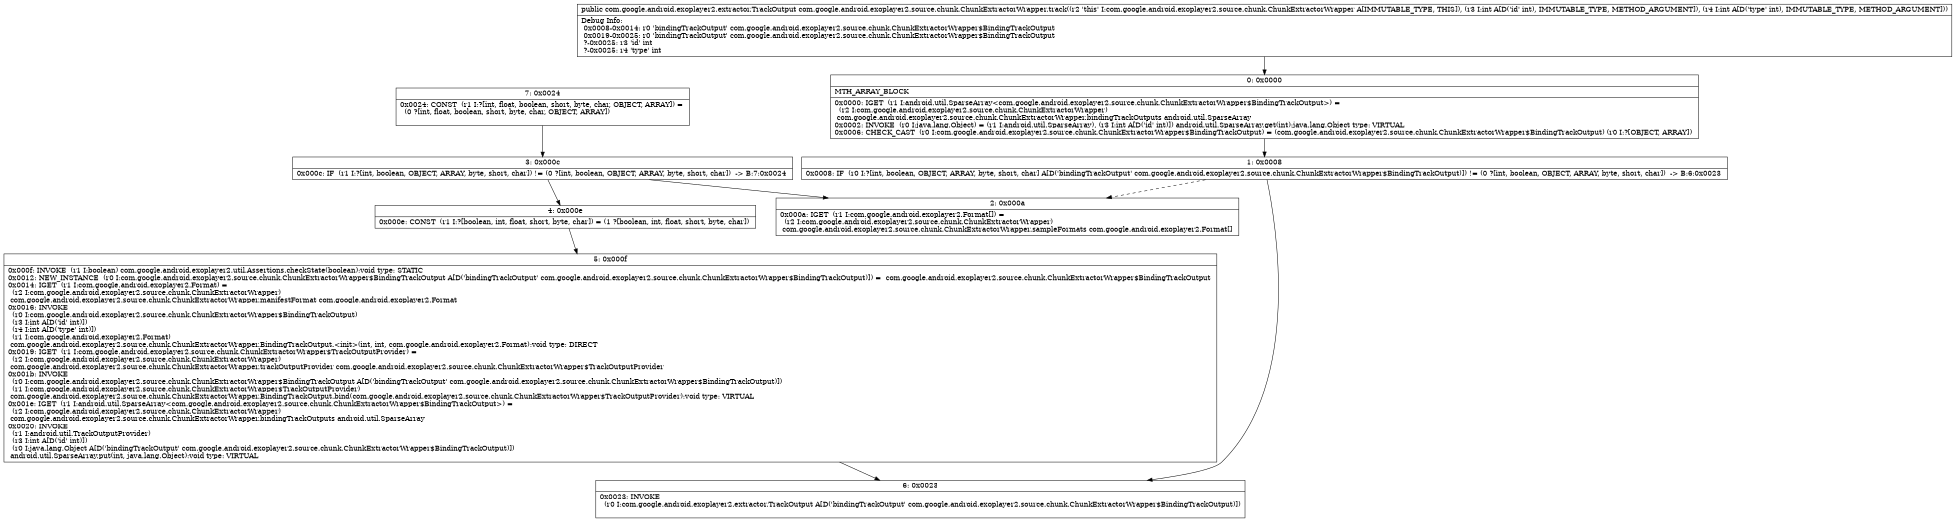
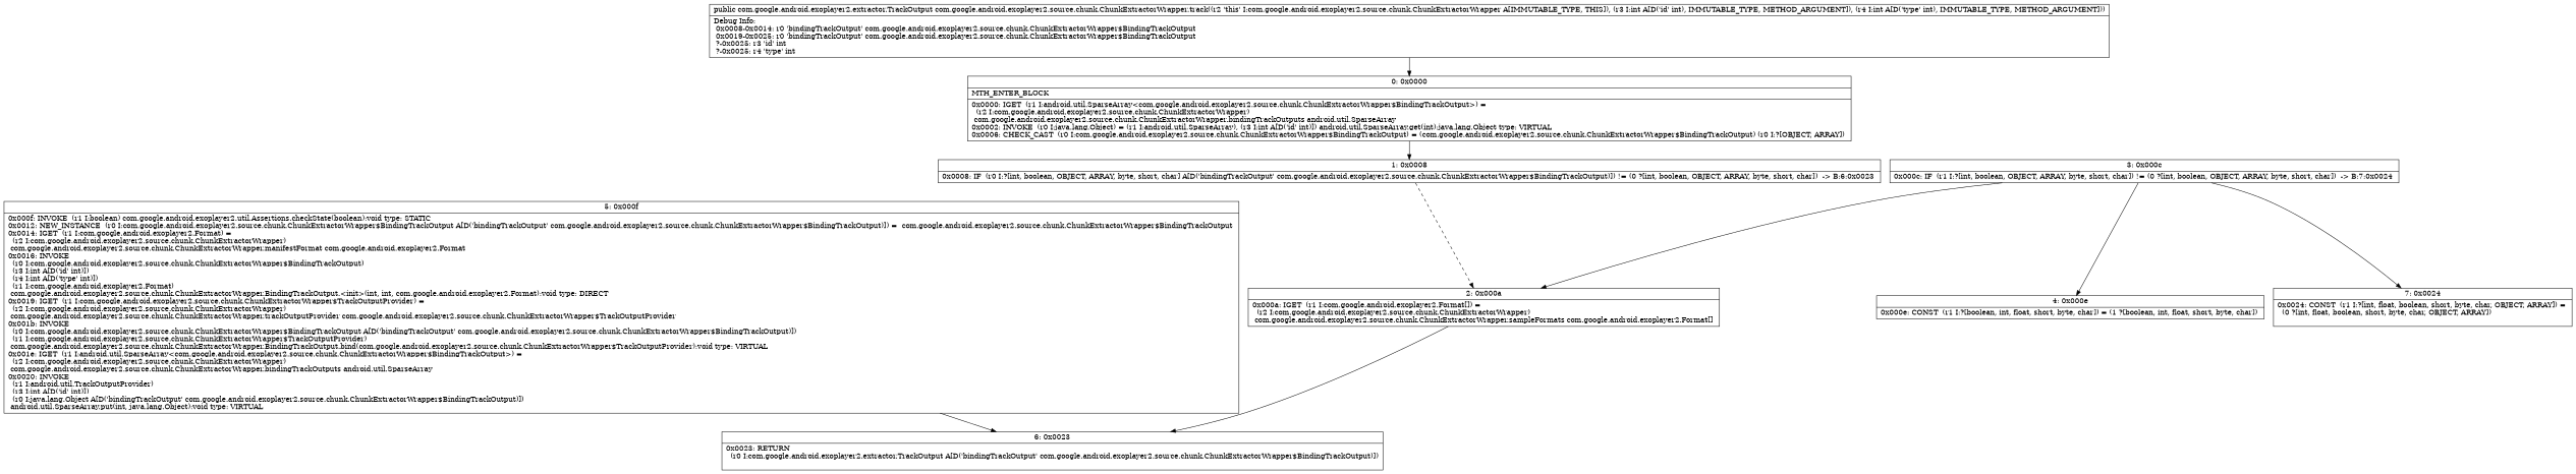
  digraph {
    node [shape=record]
-   n1 [label="{0\:\ 0x0000|MTH_ARRAY_BLOCK\l|0x0000: IGET  (r1 I:android.util.SparseArray\<com.google.android.exoplayer2.source.chunk.ChunkExtractorWrapper$BindingTrackOutput\>) = \l  (r2 I:com.google.android.exoplayer2.source.chunk.ChunkExtractorWrapper)\l com.google.android.exoplayer2.source.chunk.ChunkExtractorWrapper.bindingTrackOutputs android.util.SparseArray \l0x0002: INVOKE  (r0 I:java.lang.Object) = (r1 I:android.util.SparseArray), (r3 I:int A[D('id' int)]) android.util.SparseArray.get(int):java.lang.Object type: VIRTUAL \l0x0006: CHECK_CAST  (r0 I:com.google.android.exoplayer2.source.chunk.ChunkExtractorWrapper$BindingTrackOutput) = (com.google.android.exoplayer2.source.chunk.ChunkExtractorWrapper$BindingTrackOutput) (r0 I:?[OBJECT, ARRAY]) \l}"]
+   n1 [label="{0\:\ 0x0000|MTH_ENTER_BLOCK\l|0x0000: IGET  (r1 I:android.util.SparseArray\<com.google.android.exoplayer2.source.chunk.ChunkExtractorWrapper$BindingTrackOutput\>) = \l  (r2 I:com.google.android.exoplayer2.source.chunk.ChunkExtractorWrapper)\l com.google.android.exoplayer2.source.chunk.ChunkExtractorWrapper.bindingTrackOutputs android.util.SparseArray \l0x0002: INVOKE  (r0 I:java.lang.Object) = (r1 I:android.util.SparseArray), (r3 I:int A[D('id' int)]) android.util.SparseArray.get(int):java.lang.Object type: VIRTUAL \l0x0006: CHECK_CAST  (r0 I:com.google.android.exoplayer2.source.chunk.ChunkExtractorWrapper$BindingTrackOutput) = (com.google.android.exoplayer2.source.chunk.ChunkExtractorWrapper$BindingTrackOutput) (r0 I:?[OBJECT, ARRAY]) \l}"]
    n2 [label="{1\:\ 0x0008|0x0008: IF  (r0 I:?[int, boolean, OBJECT, ARRAY, byte, short, char] A[D('bindingTrackOutput' com.google.android.exoplayer2.source.chunk.ChunkExtractorWrapper$BindingTrackOutput)]) != (0 ?[int, boolean, OBJECT, ARRAY, byte, short, char])  \-\> B:6:0x0023 \l}"]
    n3 [label="{2\:\ 0x000a|0x000a: IGET  (r1 I:com.google.android.exoplayer2.Format[]) = \l  (r2 I:com.google.android.exoplayer2.source.chunk.ChunkExtractorWrapper)\l com.google.android.exoplayer2.source.chunk.ChunkExtractorWrapper.sampleFormats com.google.android.exoplayer2.Format[] \l}"]
-   n4 [label="{6\:\ 0x0023|0x0023: INVOKE  \l  (r0 I:com.google.android.exoplayer2.extractor.TrackOutput A[D('bindingTrackOutput' com.google.android.exoplayer2.source.chunk.ChunkExtractorWrapper$BindingTrackOutput)])\l \l}"]
+   n4 [label="{6\:\ 0x0023|0x0023: RETURN  \l  (r0 I:com.google.android.exoplayer2.extractor.TrackOutput A[D('bindingTrackOutput' com.google.android.exoplayer2.source.chunk.ChunkExtractorWrapper$BindingTrackOutput)])\l \l}"]
    n5 [label="{3\:\ 0x000c|0x000c: IF  (r1 I:?[int, boolean, OBJECT, ARRAY, byte, short, char]) != (0 ?[int, boolean, OBJECT, ARRAY, byte, short, char])  \-\> B:7:0x0024 \l}"]
    n6 [label="{4\:\ 0x000e|0x000e: CONST  (r1 I:?[boolean, int, float, short, byte, char]) = (1 ?[boolean, int, float, short, byte, char]) \l}"]
    n7 [label="{7\:\ 0x0024|0x0024: CONST  (r1 I:?[int, float, boolean, short, byte, char, OBJECT, ARRAY]) = \l  (0 ?[int, float, boolean, short, byte, char, OBJECT, ARRAY])\l \l}"]
    n8 [label="{5\:\ 0x000f|0x000f: INVOKE  (r1 I:boolean) com.google.android.exoplayer2.util.Assertions.checkState(boolean):void type: STATIC \l0x0012: NEW_INSTANCE  (r0 I:com.google.android.exoplayer2.source.chunk.ChunkExtractorWrapper$BindingTrackOutput A[D('bindingTrackOutput' com.google.android.exoplayer2.source.chunk.ChunkExtractorWrapper$BindingTrackOutput)]) =  com.google.android.exoplayer2.source.chunk.ChunkExtractorWrapper$BindingTrackOutput \l0x0014: IGET  (r1 I:com.google.android.exoplayer2.Format) = \l  (r2 I:com.google.android.exoplayer2.source.chunk.ChunkExtractorWrapper)\l com.google.android.exoplayer2.source.chunk.ChunkExtractorWrapper.manifestFormat com.google.android.exoplayer2.Format \l0x0016: INVOKE  \l  (r0 I:com.google.android.exoplayer2.source.chunk.ChunkExtractorWrapper$BindingTrackOutput)\l  (r3 I:int A[D('id' int)])\l  (r4 I:int A[D('type' int)])\l  (r1 I:com.google.android.exoplayer2.Format)\l com.google.android.exoplayer2.source.chunk.ChunkExtractorWrapper.BindingTrackOutput.\<init\>(int, int, com.google.android.exoplayer2.Format):void type: DIRECT \l0x0019: IGET  (r1 I:com.google.android.exoplayer2.source.chunk.ChunkExtractorWrapper$TrackOutputProvider) = \l  (r2 I:com.google.android.exoplayer2.source.chunk.ChunkExtractorWrapper)\l com.google.android.exoplayer2.source.chunk.ChunkExtractorWrapper.trackOutputProvider com.google.android.exoplayer2.source.chunk.ChunkExtractorWrapper$TrackOutputProvider \l0x001b: INVOKE  \l  (r0 I:com.google.android.exoplayer2.source.chunk.ChunkExtractorWrapper$BindingTrackOutput A[D('bindingTrackOutput' com.google.android.exoplayer2.source.chunk.ChunkExtractorWrapper$BindingTrackOutput)])\l  (r1 I:com.google.android.exoplayer2.source.chunk.ChunkExtractorWrapper$TrackOutputProvider)\l com.google.android.exoplayer2.source.chunk.ChunkExtractorWrapper.BindingTrackOutput.bind(com.google.android.exoplayer2.source.chunk.ChunkExtractorWrapper$TrackOutputProvider):void type: VIRTUAL \l0x001e: IGET  (r1 I:android.util.SparseArray\<com.google.android.exoplayer2.source.chunk.ChunkExtractorWrapper$BindingTrackOutput\>) = \l  (r2 I:com.google.android.exoplayer2.source.chunk.ChunkExtractorWrapper)\l com.google.android.exoplayer2.source.chunk.ChunkExtractorWrapper.bindingTrackOutputs android.util.SparseArray \l0x0020: INVOKE  \l  (r1 I:android.util.TrackOutputProvider)\l  (r3 I:int A[D('id' int)])\l  (r0 I:java.lang.Object A[D('bindingTrackOutput' com.google.android.exoplayer2.source.chunk.ChunkExtractorWrapper$BindingTrackOutput)])\l android.util.SparseArray.put(int, java.lang.Object):void type: VIRTUAL \l}"]
    n9 [label="{public com.google.android.exoplayer2.extractor.TrackOutput com.google.android.exoplayer2.source.chunk.ChunkExtractorWrapper.track((r2 'this' I:com.google.android.exoplayer2.source.chunk.ChunkExtractorWrapper A[IMMUTABLE_TYPE, THIS]), (r3 I:int A[D('id' int), IMMUTABLE_TYPE, METHOD_ARGUMENT]), (r4 I:int A[D('type' int), IMMUTABLE_TYPE, METHOD_ARGUMENT]))  | Debug Info:\l  0x0008\-0x0014: r0 'bindingTrackOutput' com.google.android.exoplayer2.source.chunk.ChunkExtractorWrapper$BindingTrackOutput\l  0x0019\-0x0025: r0 'bindingTrackOutput' com.google.android.exoplayer2.source.chunk.ChunkExtractorWrapper$BindingTrackOutput\l  ?\-0x0025: r3 'id' int\l  ?\-0x0025: r4 'type' int\l}"]
    n1 -> n2
    n2 -> n3 [style=dashed]
-   n2 -> n4
+   n3 -> n4
    n5 -> n3
    n5 -> n6 [style=solid]
-   n7 -> n5
-   n6 -> n8
+   n5 -> n7
    n8 -> n4
    n9 -> n1
  }
